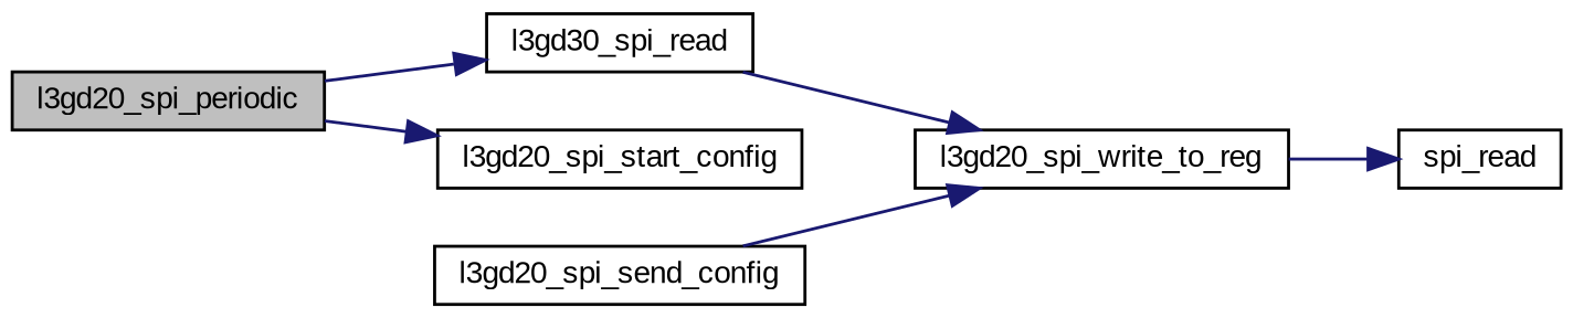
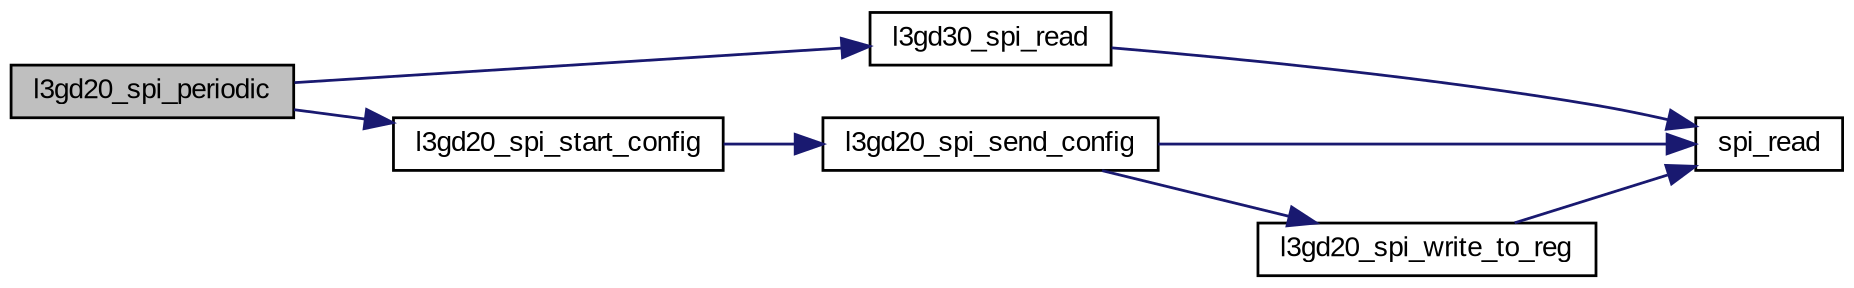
  digraph {
    fontname="Liberation Sans"
    rankdir=LR
    node [color=black fillcolor=white fontname="Liberation Sans" fontsize=10 shape=record style=filled]
    edge [color=midnightblue fontname="Liberation Sans" fontsize=10 labelfontname=FreeSans labelfontsize=10 style=solid]
    n1 [fillcolor=grey75 fontcolor=black height=0.2 label=l3gd20_spi_periodic width=0.4]
    n2 [height=0.2 label=l3gd30_spi_read width=0.4]
    n3 [height=0.2 label=l3gd20_spi_start_config width=0.4]
    n4 [height=0.2 label=spi_read width=0.4]
    n5 [height=0.2 label=l3gd20_spi_send_config width=0.4]
    n6 [height=0.2 label=l3gd20_spi_write_to_reg width=0.4]
    n1 -> n2
    n1 -> n3
-   n2 -> n6
+   n2 -> n4
+   n3 -> n5
+   n5 -> n4
    n5 -> n6
    n6 -> n4
  }
